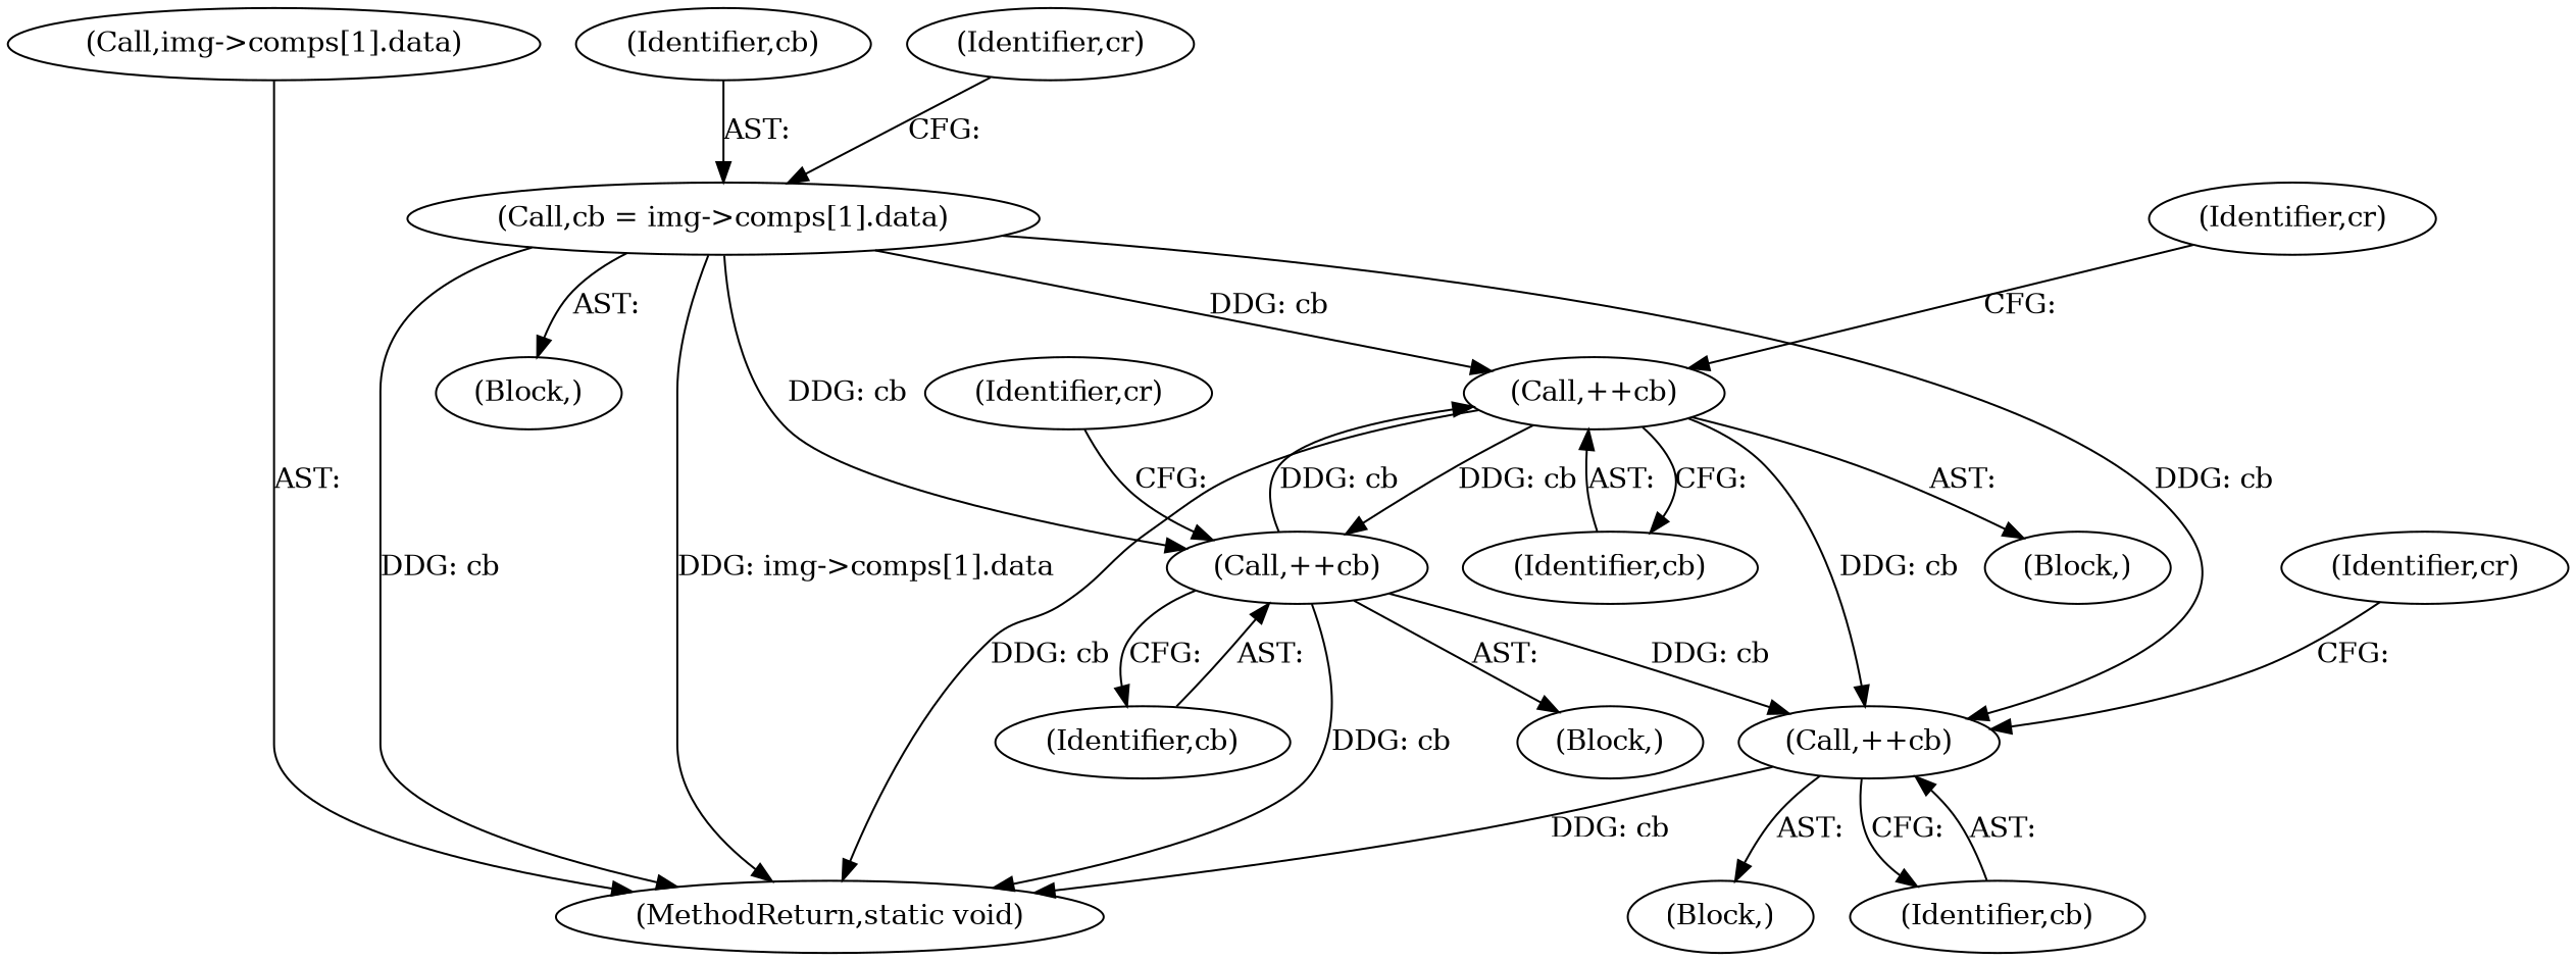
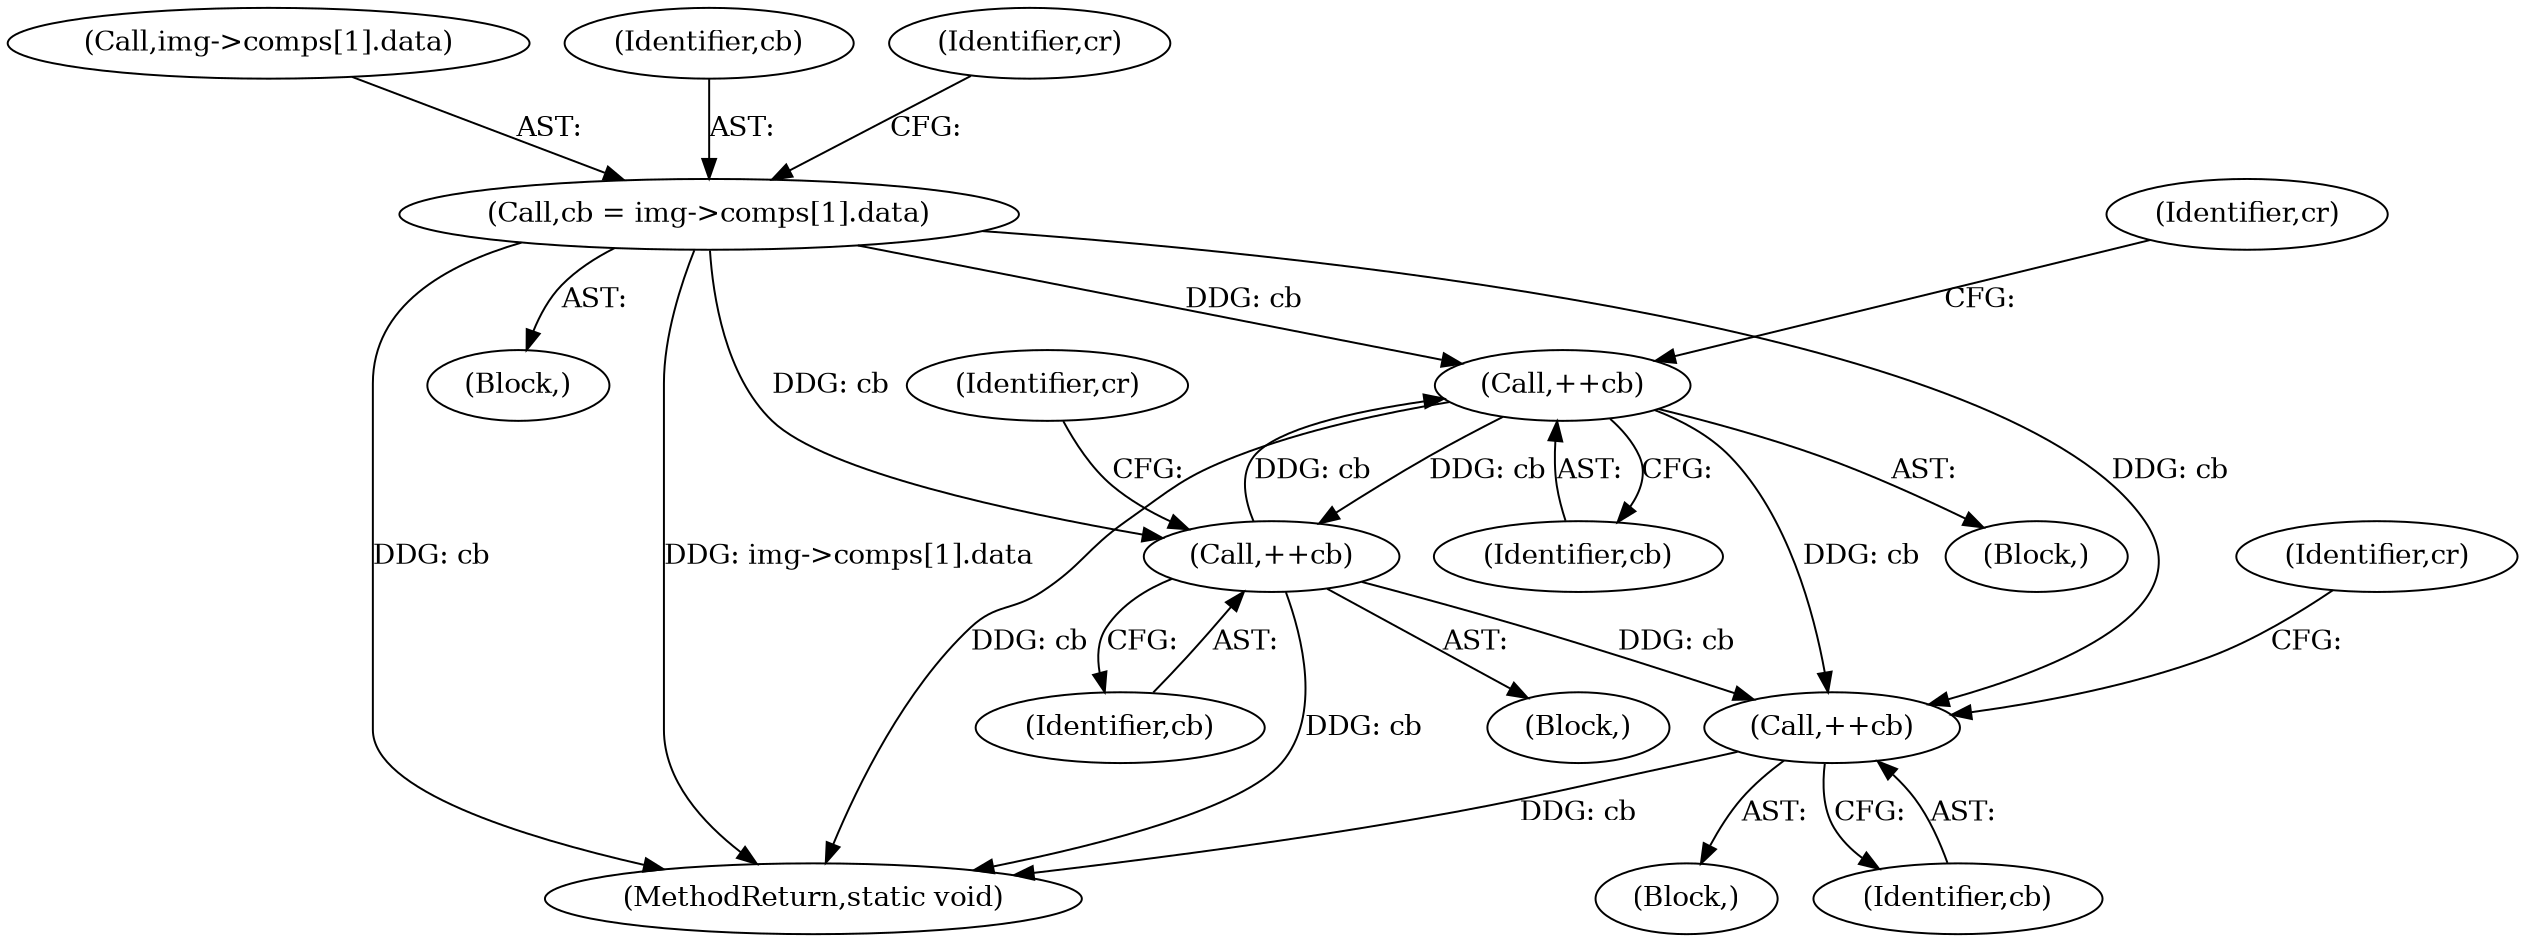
  digraph {
    n1 [label="(Call,cb = img->comps[1].data)"]
    n2 [label="(Call,++cb)"]
    n3 [label="(Call,++cb)"]
    n4 [label="(Call,++cb)"]
    n5 [label="(Block,)"]
    n6 [label="(MethodReturn,static void)"]
    n7 [label="(Block,)"]
    n8 [label="(Identifier,cb)"]
    n9 [label="(Identifier,cb)"]
    n10 [label="(Block,)"]
    n11 [label="(Identifier,cb)"]
    n12 [label="(Block,)"]
    n13 [label="(Call,img->comps[1].data)"]
    n14 [label="(Identifier,cb)"]
    n15 [label="(Identifier,cr)"]
    n16 [label="(Identifier,cr)"]
    n17 [label="(Identifier,cr)"]
    n18 [label="(Identifier,cr)"]
    n1 -> n2 [label="DDG: cb"]
    n1 -> n3 [label="DDG: cb"]
    n1 -> n4 [label="DDG: cb"]
    n1 -> n5 [label="AST: "]
    n1 -> n6 [label="DDG: cb"]
    n1 -> n6 [label="DDG: img->comps[1].data"]
    n2 -> n3 [label="DDG: cb"]
    n2 -> n4 [label="DDG: cb"]
    n2 -> n6 [label="DDG: cb"]
    n2 -> n7 [label="AST: "]
    n2 -> n8 [label="CFG: "]
    n3 -> n2 [label="DDG: cb"]
    n3 -> n4 [label="DDG: cb"]
    n3 -> n6 [label="DDG: cb"]
    n3 -> n9 [label="CFG: "]
    n3 -> n10 [label="AST: "]
    n4 -> n6 [label="DDG: cb"]
    n4 -> n11 [label="CFG: "]
    n4 -> n12 [label="AST: "]
    n8 -> n2 [label="AST: "]
    n9 -> n3 [label="AST: "]
    n11 -> n4 [label="AST: "]
-   n13 -> n6 [label="AST: "]
+   n13 -> n1 [label="AST: "]
    n14 -> n1 [label="AST: "]
    n15 -> n4 [label="CFG: "]
    n16 -> n1 [label="CFG: "]
    n17 -> n2 [label="CFG: "]
    n18 -> n3 [label="CFG: "]
  }
